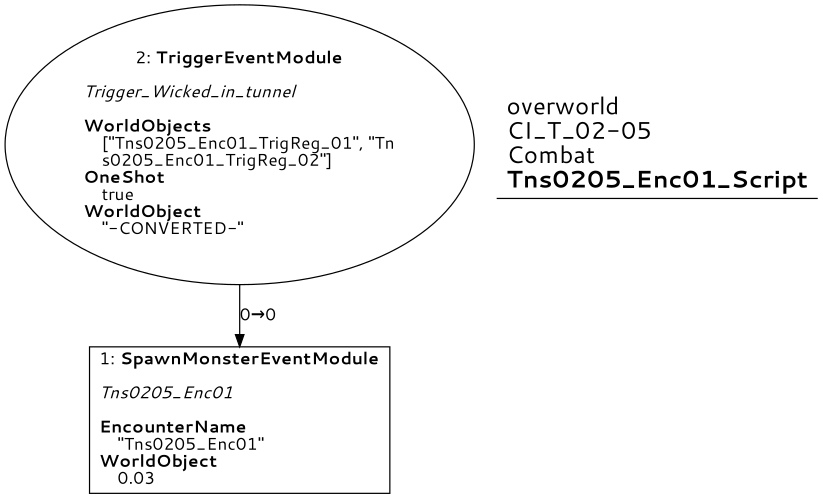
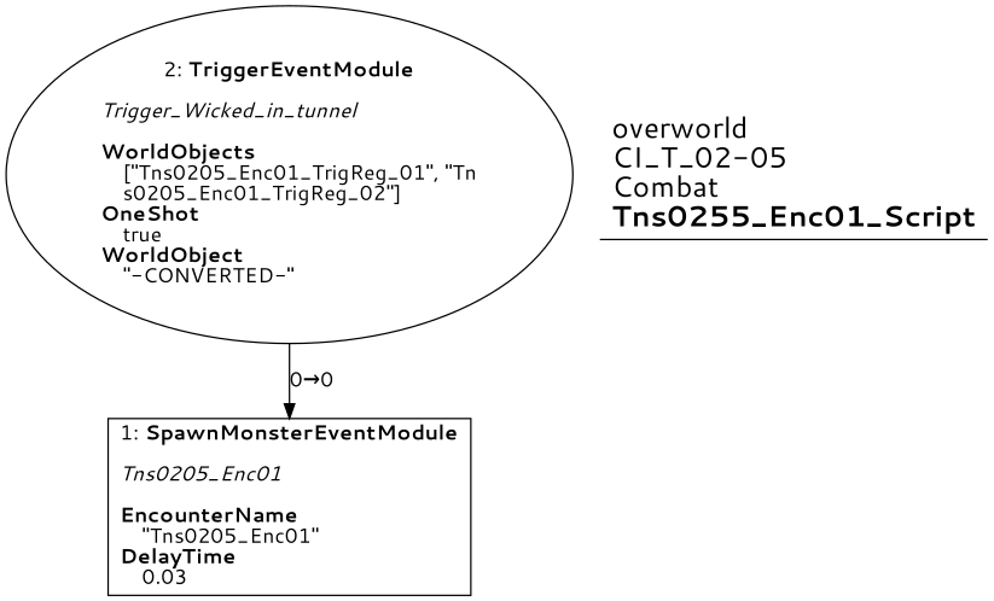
  digraph {
    fontname="Segoe UI"
    splines=spline
    node [fontname="Segoe UI"]
-   n1 [label=<1: <b>SpawnMonsterEventModule</b><br/><br/><i>Tns0205_Enc01<br align="left"/></i><br align="left"/><b>EncounterName</b><br align="left"/>    &quot;Tns0205_Enc01&quot;<br align="left"/><b>WorldObject</b><br align="left"/>    0.03<br align="left"/>> shape=box]
+   n1 [label=<1: <b>SpawnMonsterEventModule</b><br/><br/><i>Tns0205_Enc01<br align="left"/></i><br align="left"/><b>EncounterName</b><br align="left"/>    &quot;Tns0205_Enc01&quot;<br align="left"/><b>DelayTime</b><br align="left"/>    0.03<br align="left"/>> shape=box]
    n2 [label=<2: <b>TriggerEventModule</b><br/><br/><i>Trigger_Wicked_in_tunnel<br align="left"/></i><br align="left"/><b>WorldObjects</b><br align="left"/>    [&quot;Tns0205_Enc01_TrigReg_01&quot;, &quot;Tn<br align="left"/>    s0205_Enc01_TrigReg_02&quot;]<br align="left"/><b>OneShot</b><br align="left"/>    true<br align="left"/><b>WorldObject</b><br align="left"/>    &quot;-CONVERTED-&quot;<br align="left"/>> shape=oval]
-   n3 [label=<<font point-size="20">overworld<br align="left"/>CI_T_02-05<br align="left"/>Combat<br align="left"/><b>Tns0205_Enc01_Script</b><br align="left"/></font>> shape=underline]
+   n3 [label=<<font point-size="20">overworld<br align="left"/>CI_T_02-05<br align="left"/>Combat<br align="left"/><b>Tns0255_Enc01_Script</b><br align="left"/></font>> shape=underline]
    n2 -> n1 [fontname="Segoe UI" label="0→0"]
  }
